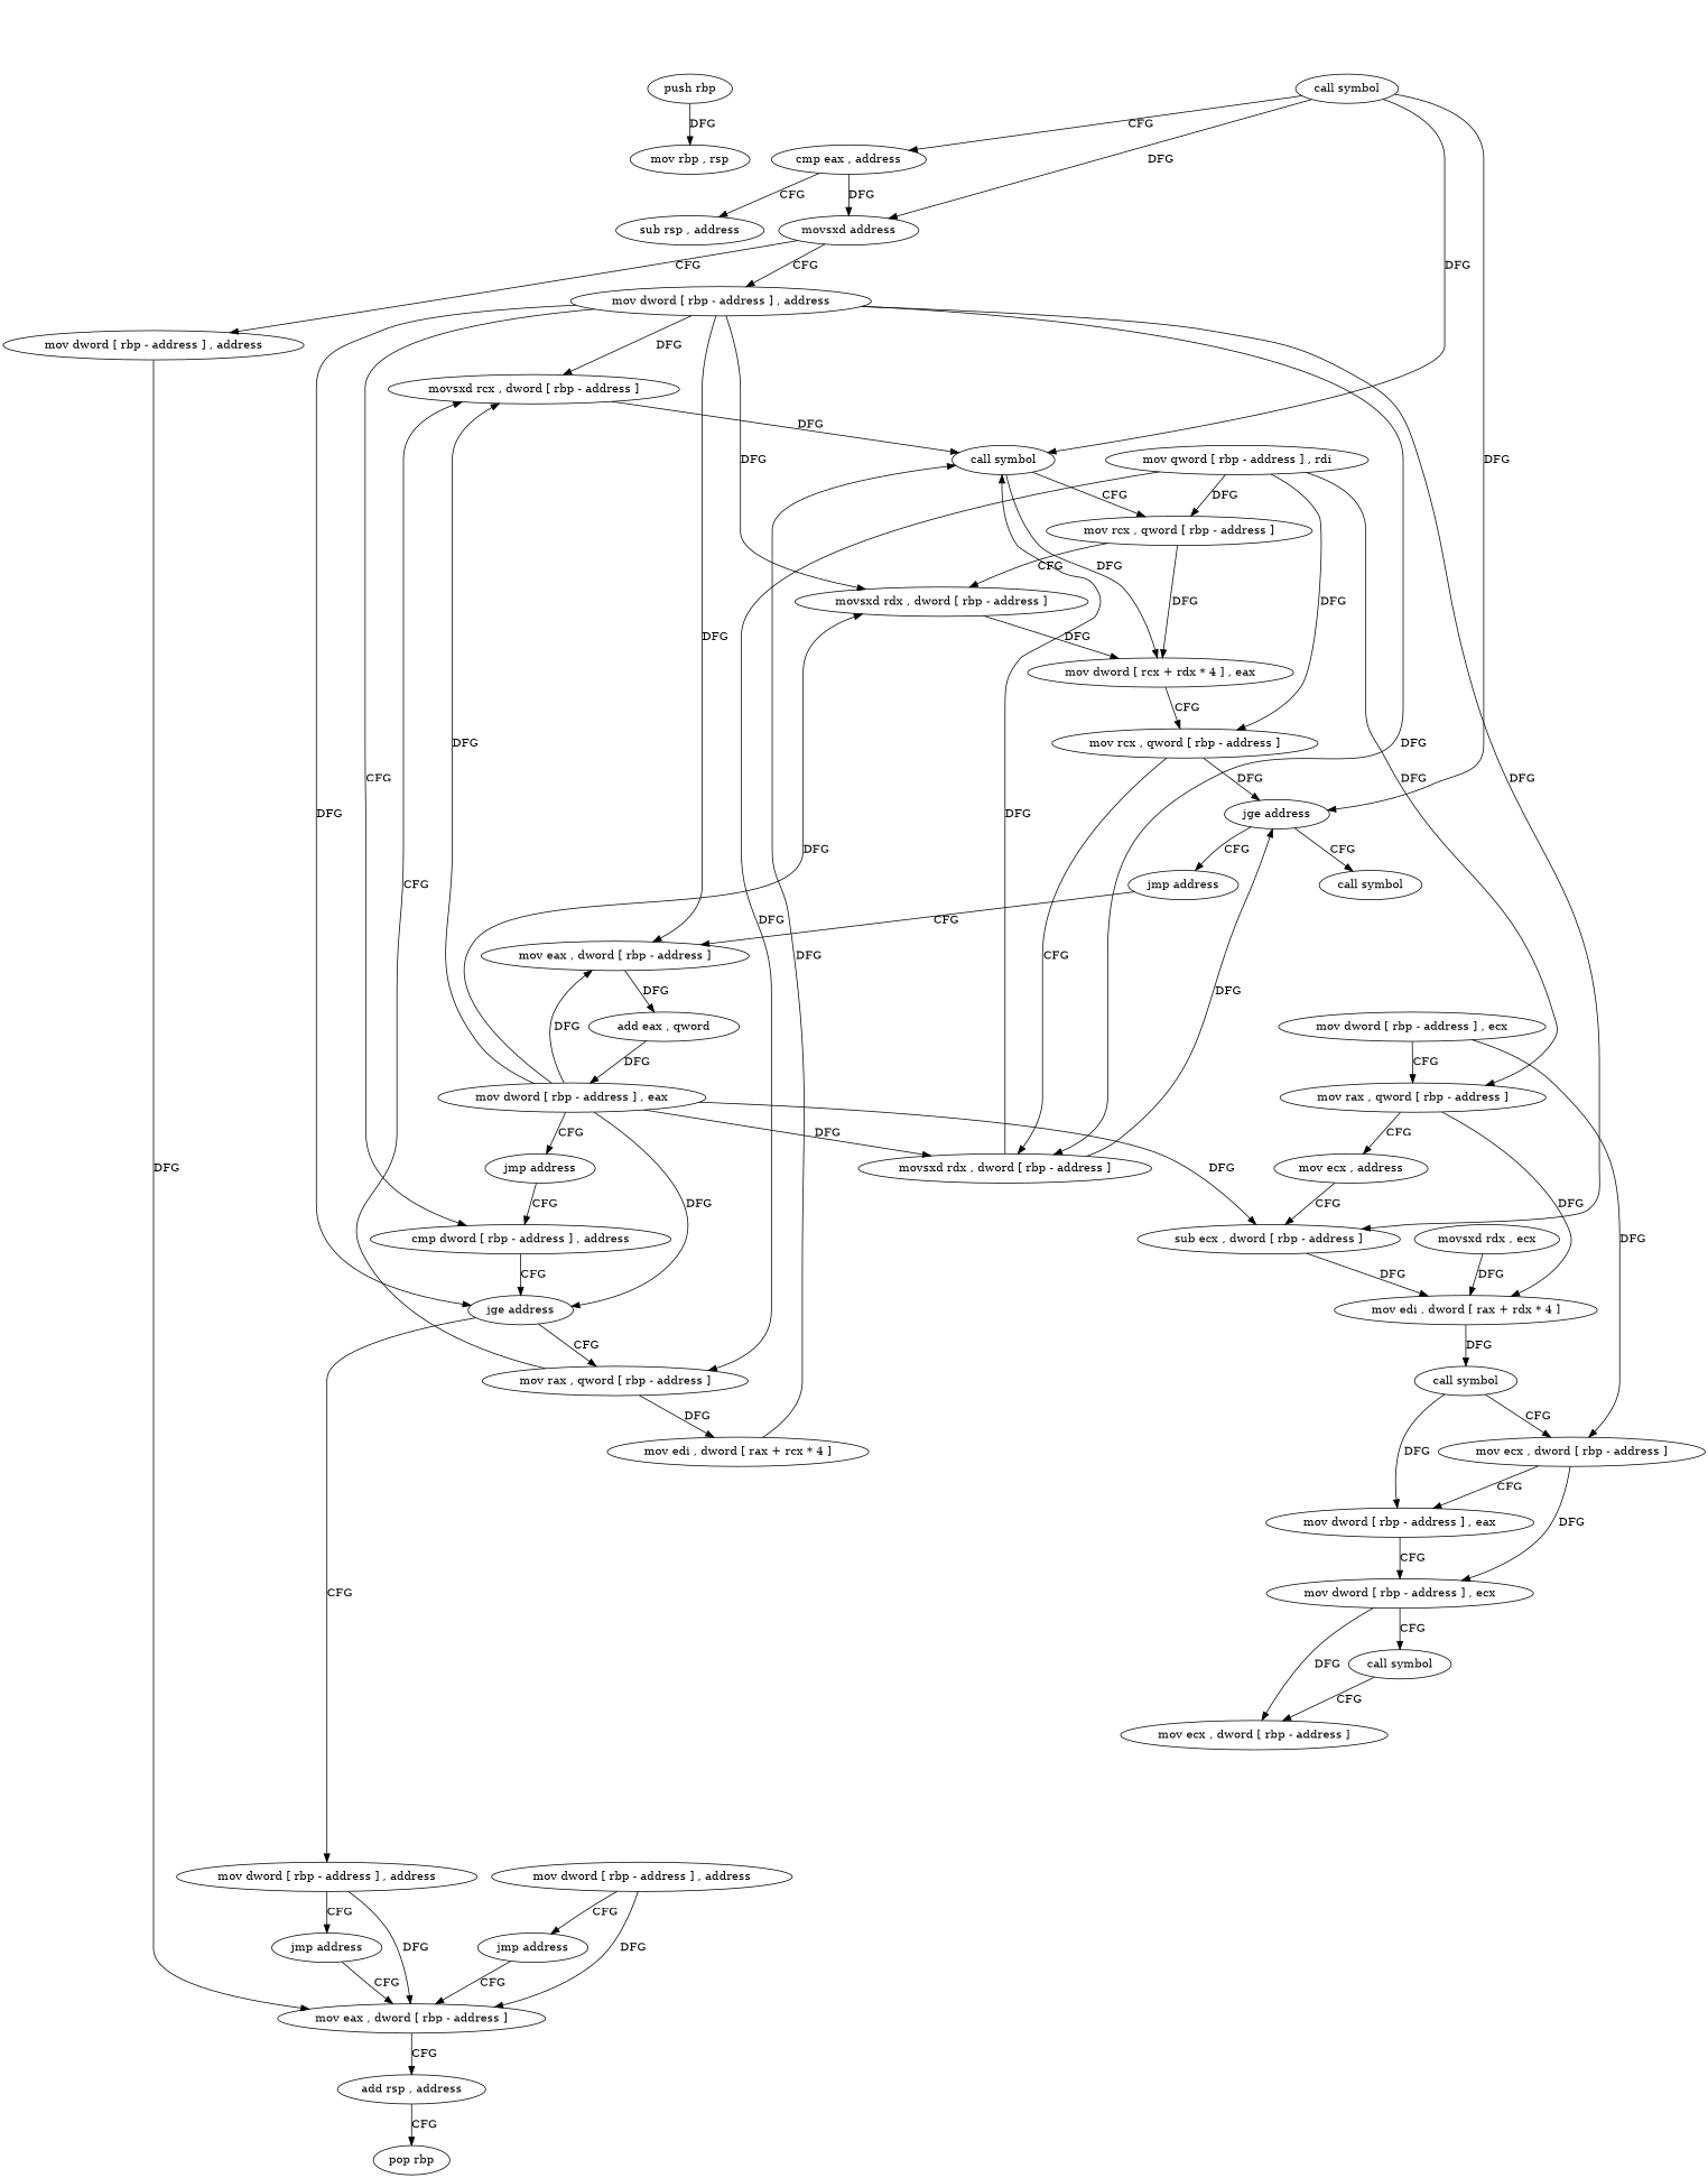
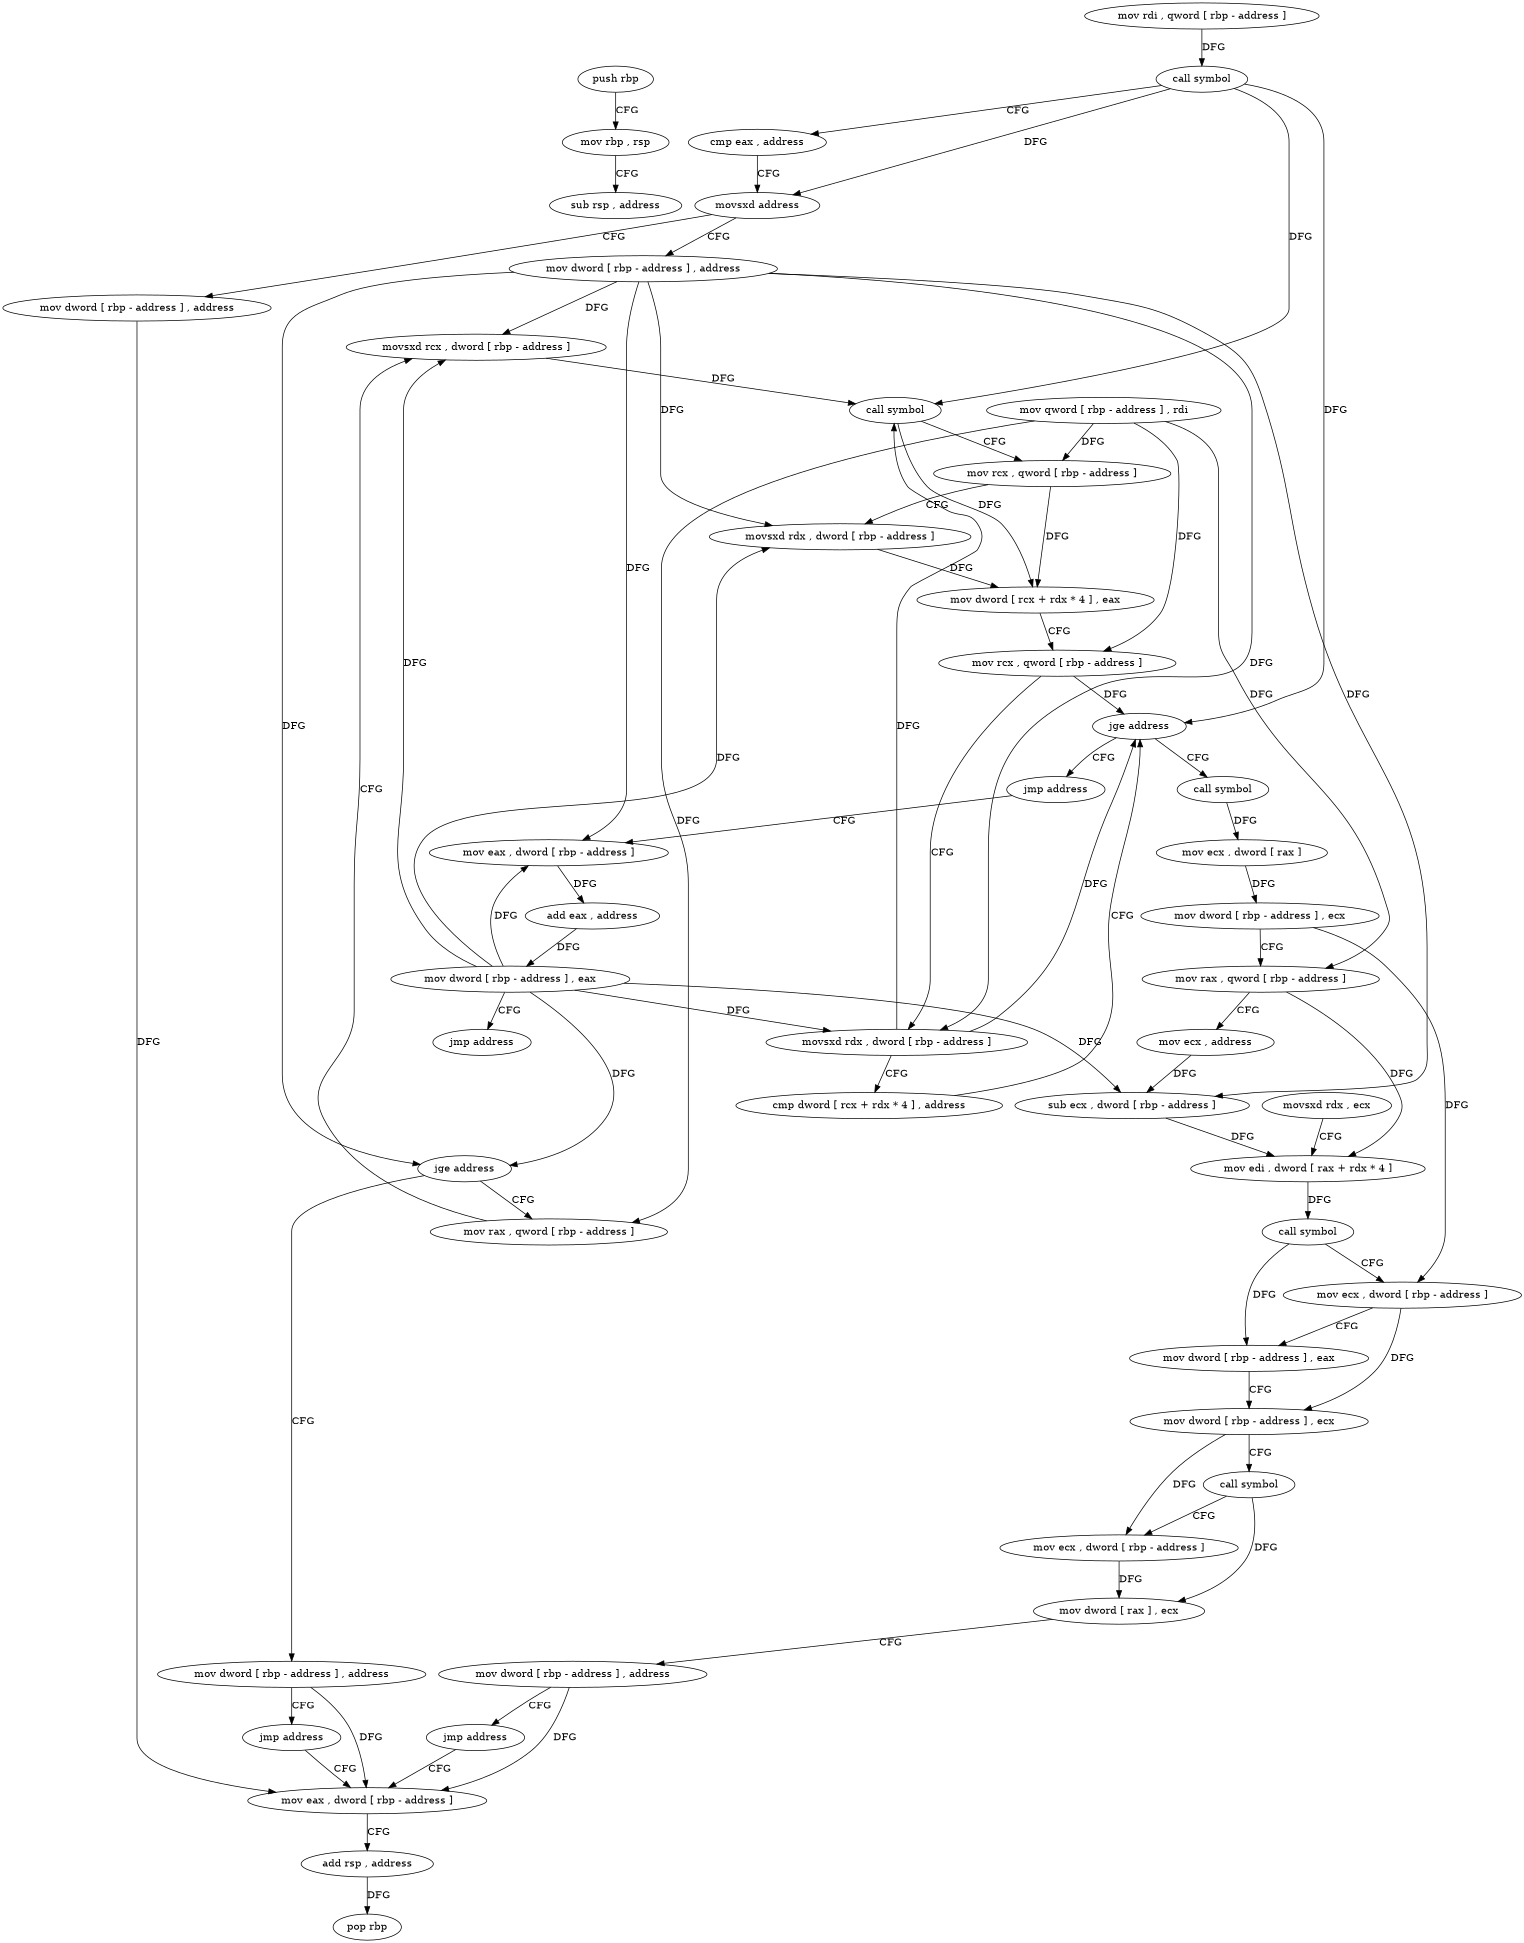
  digraph {
    n1 [label="push rbp"]
    n2 [label="mov rbp , rsp"]
    n3 [label="sub rsp , address"]
    n4 [label="mov qword [ rbp - address ] , rdi"]
    n5 [label="mov rax , qword [ rbp - address ]"]
    n6 [label="mov rcx , qword [ rbp - address ]"]
    n7 [label="mov rcx , qword [ rbp - address ]"]
    n8 [label="mov rax , qword [ rbp - address ]"]
+   n9 [label="mov rdi , qword [ rbp - address ]"]
    n10 [label="call symbol"]
    n11 [label="movsxd rcx , dword [ rbp - address ]"]
-   n12 [label="mov edi , dword [ rax + rcx * 4 ]"]
    n13 [label="movsxd rdx , dword [ rbp - address ]"]
    n14 [label="mov dword [ rcx + rdx * 4 ] , eax"]
    n15 [label="jge address"]
    n16 [label="movsxd rdx , dword [ rbp - address ]"]
    n17 [label="mov ecx , address"]
    n18 [label="mov edi , dword [ rax + rdx * 4 ]"]
    n19 [label="cmp eax , address"]
    n20 [label="movsxd address"]
    n21 [label="call symbol"]
    n22 [label="mov dword [ rbp - address ] , address"]
    n23 [label="mov dword [ rbp - address ] , address"]
    n24 [label="jmp address"]
    n25 [label="call symbol"]
    n26 [label="mov eax , dword [ rbp - address ]"]
-   n27 [label="cmp dword [ rbp - address ] , address"]
    n28 [label="mov eax , dword [ rbp - address ]"]
    n29 [label="sub ecx , dword [ rbp - address ]"]
    n30 [label="jge address"]
    n31 [label="add rsp , address"]
-   n33 [label="add eax , qword"]
+   n32 [label="cmp dword [ rcx + rdx * 4 ] , address"]
+   n33 [label="add eax , address"]
    n34 [label="mov dword [ rbp - address ] , address"]
    n35 [label="pop rbp"]
    n36 [label="jmp address"]
+   n37 [label="mov ecx , dword [ rax ]"]
    n38 [label="mov dword [ rbp - address ] , ecx"]
    n39 [label="mov dword [ rbp - address ] , eax"]
    n40 [label="mov ecx , dword [ rbp - address ]"]
    n41 [label="mov dword [ rbp - address ] , eax"]
    n42 [label="mov dword [ rbp - address ] , ecx"]
    n43 [label="call symbol"]
    n44 [label="movsxd rdx , ecx"]
    n45 [label="call symbol"]
    n46 [label="mov ecx , dword [ rbp - address ]"]
+   n47 [label="mov dword [ rax ] , ecx"]
    n48 [label="mov dword [ rbp - address ] , address"]
    n49 [label="jmp address"]
    n50 [label="jmp address"]
-   n1 -> n2 [label=DFG]
-   n19 -> n3 [label=CFG]
+   n1 -> n2 [label=CFG]
+   n2 -> n3 [label=CFG]
    n4 -> n5 [label=DFG]
    n4 -> n6 [label=DFG]
    n4 -> n7 [label=DFG]
    n4 -> n8 [label=DFG]
    n5 -> n11 [label=CFG]
-   n5 -> n12 [label=DFG]
    n6 -> n13 [label=CFG]
    n6 -> n14 [label=DFG]
    n7 -> n15 [label=DFG]
    n7 -> n16 [label=CFG]
    n8 -> n17 [label=CFG]
    n8 -> n18 [label=DFG]
+   n9 -> n10 [label=DFG]
    n10 -> n15 [label=DFG]
    n10 -> n19 [label=CFG]
    n10 -> n20 [label=DFG]
    n10 -> n21 [label=DFG]
    n11 -> n21 [label=DFG]
-   n12 -> n21 [label=DFG]
    n13 -> n14 [label=DFG]
    n14 -> n7 [label=CFG]
    n15 -> n24 [label=CFG]
    n15 -> n25 [label=CFG]
    n16 -> n15 [label=DFG]
    n16 -> n21 [label=DFG]
-   n17 -> n29 [label=CFG]
+   n16 -> n32 [label=CFG]
+   n17 -> n29 [label=DFG]
    n18 -> n43 [label=DFG]
-   n19 -> n20 [label=DFG]
+   n19 -> n20 [label=CFG]
    n20 -> n22 [label=CFG]
    n20 -> n23 [label=CFG]
    n21 -> n6 [label=CFG]
    n21 -> n14 [label=DFG]
    n22 -> n26 [label=DFG]
    n23 -> n11 [label=DFG]
    n23 -> n13 [label=DFG]
    n23 -> n16 [label=DFG]
-   n23 -> n27 [label=CFG]
    n23 -> n28 [label=DFG]
    n23 -> n29 [label=DFG]
    n23 -> n30 [label=DFG]
    n24 -> n28 [label=CFG]
+   n25 -> n37 [label=DFG]
    n26 -> n31 [label=CFG]
-   n27 -> n30 [label=CFG]
    n28 -> n33 [label=DFG]
    n29 -> n18 [label=DFG]
    n30 -> n5 [label=CFG]
    n30 -> n34 [label=CFG]
-   n31 -> n35 [label=CFG]
+   n31 -> n35 [label=DFG]
+   n32 -> n15 [label=CFG]
    n33 -> n39 [label=DFG]
    n34 -> n26 [label=DFG]
    n34 -> n36 [label=CFG]
    n36 -> n26 [label=CFG]
+   n37 -> n38 [label=DFG]
    n38 -> n8 [label=CFG]
    n38 -> n40 [label=DFG]
    n39 -> n11 [label=DFG]
    n39 -> n13 [label=DFG]
    n39 -> n16 [label=DFG]
    n39 -> n28 [label=DFG]
    n39 -> n29 [label=DFG]
    n39 -> n30 [label=DFG]
    n39 -> n50 [label=CFG]
    n40 -> n41 [label=CFG]
    n40 -> n42 [label=DFG]
    n41 -> n42 [label=CFG]
    n42 -> n45 [label=CFG]
    n42 -> n46 [label=DFG]
    n43 -> n40 [label=CFG]
    n43 -> n41 [label=DFG]
-   n44 -> n18 [label=DFG]
+   n44 -> n18 [label=CFG]
    n45 -> n46 [label=CFG]
+   n45 -> n47 [label=DFG]
+   n46 -> n47 [label=DFG]
+   n47 -> n48 [label=CFG]
    n48 -> n26 [label=DFG]
    n48 -> n49 [label=CFG]
    n49 -> n26 [label=CFG]
-   n50 -> n27 [label=CFG]
  }
